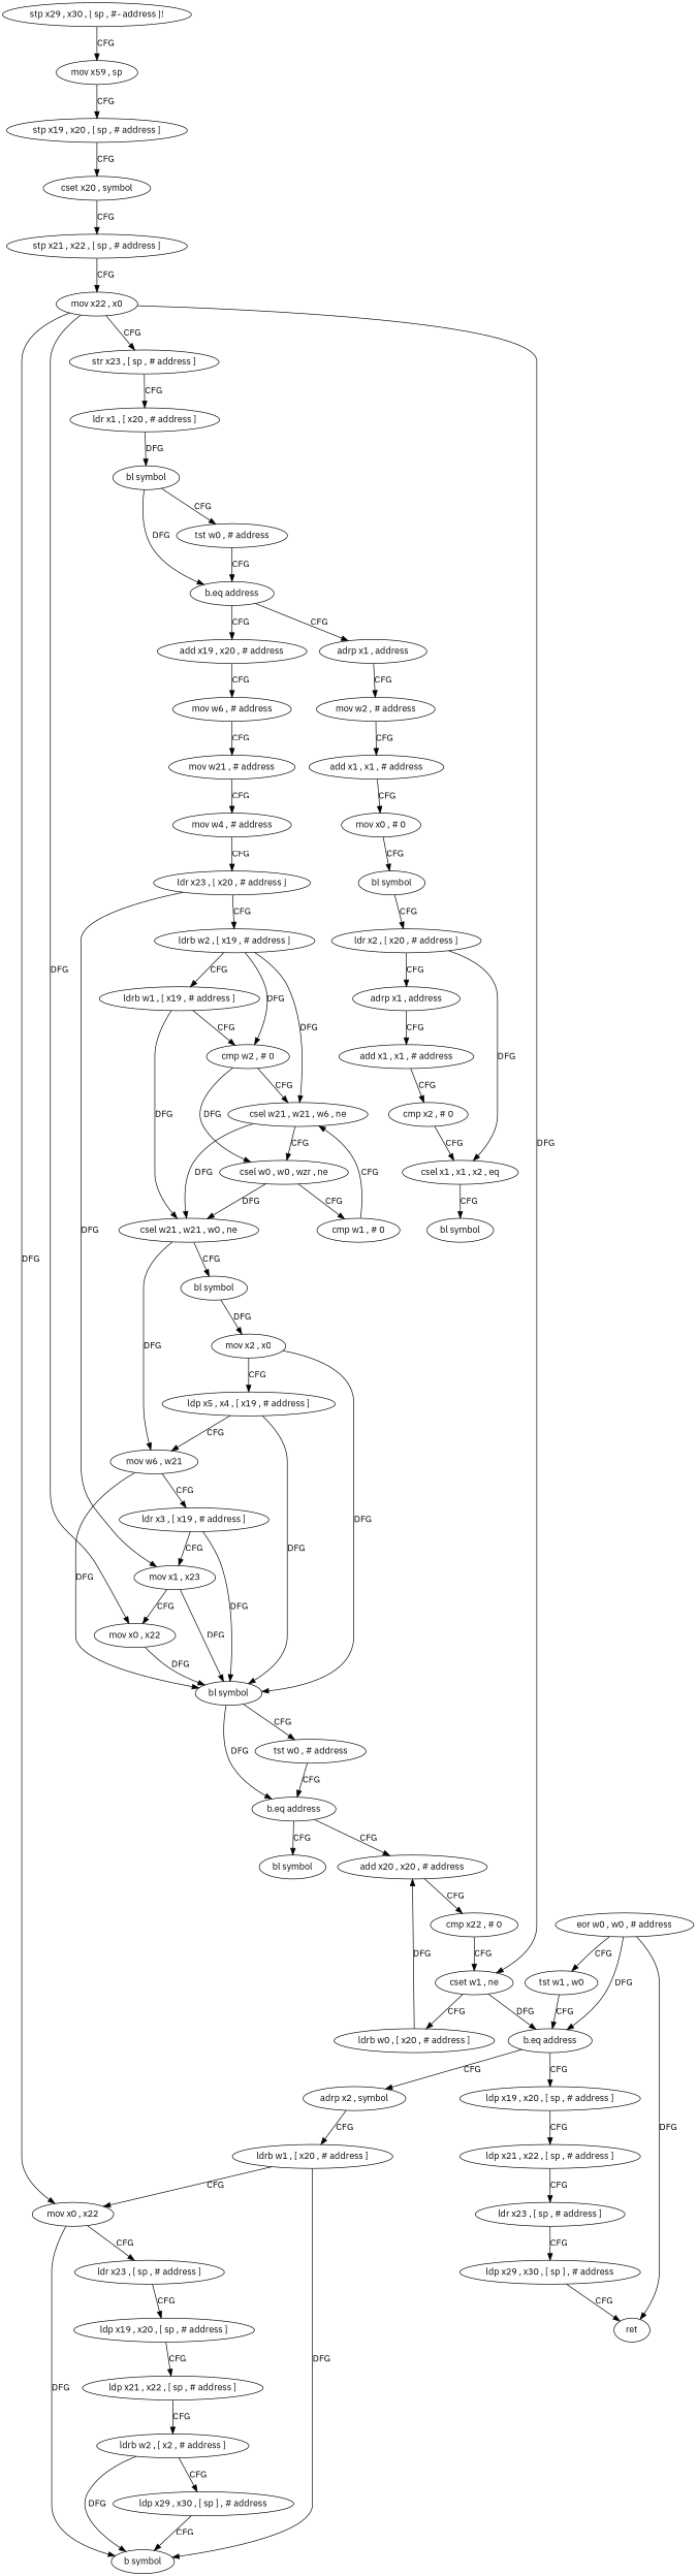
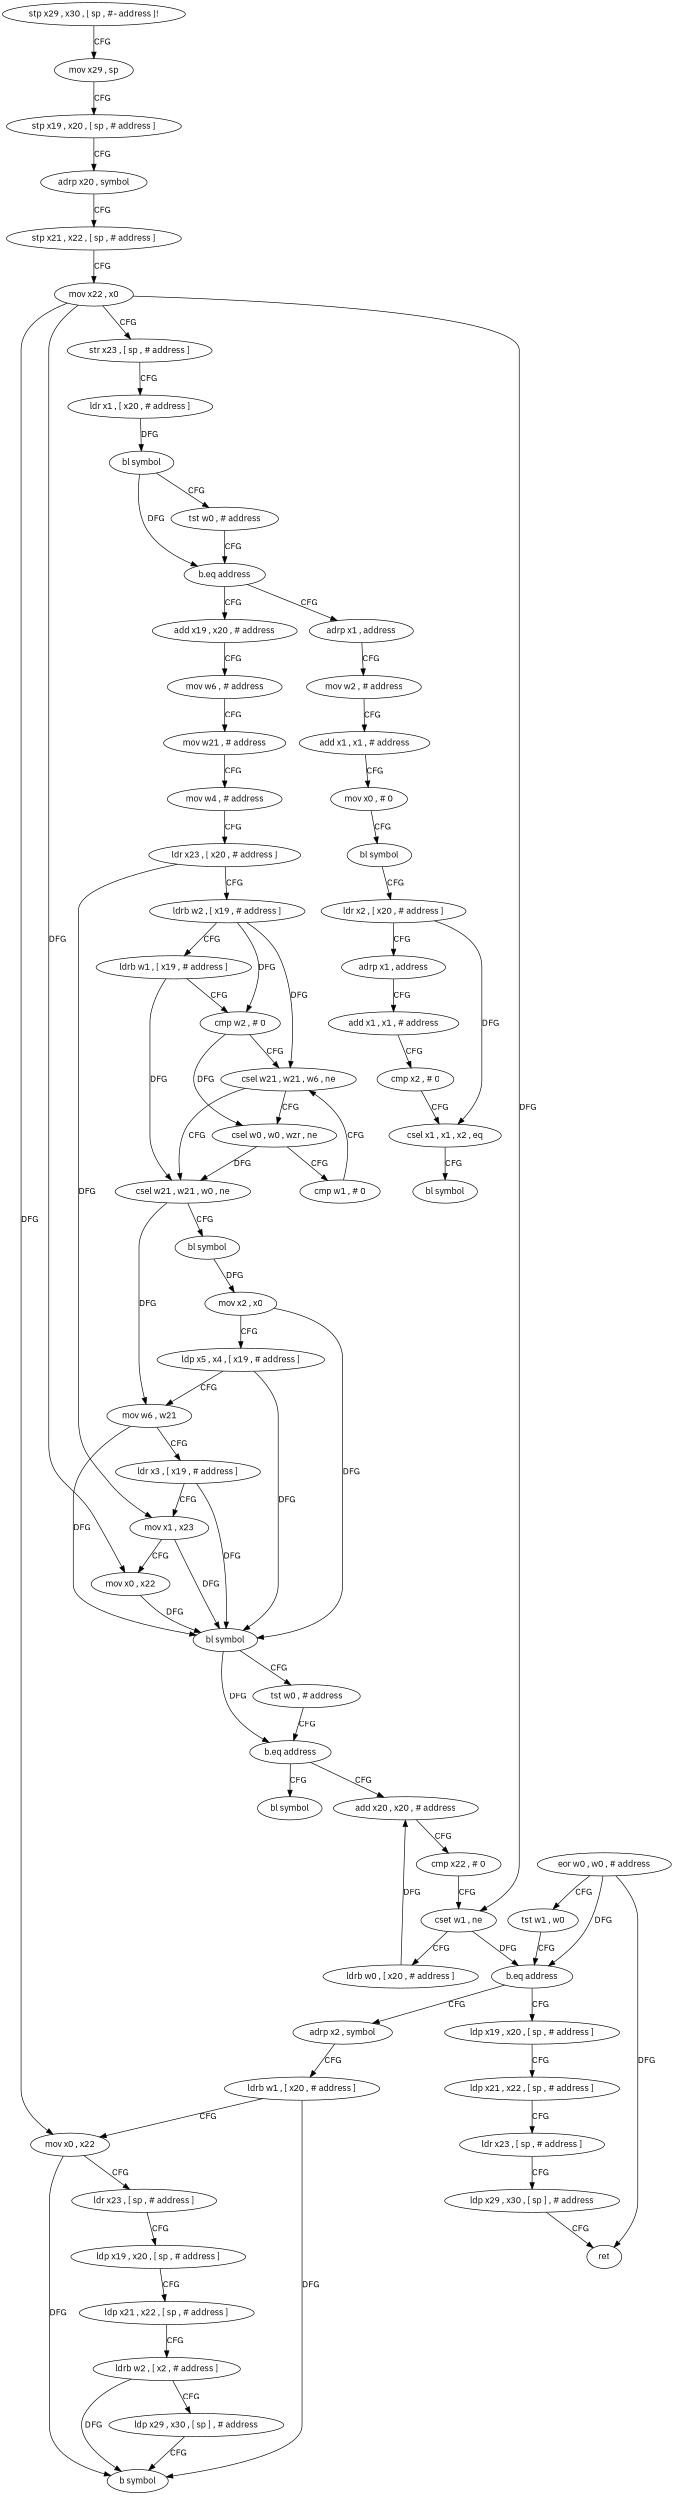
  digraph {
    fontname="IBM Plex Sans"
    node [fontname="IBM Plex Sans"]
    edge [fontname="IBM Plex Sans"]
    n1 [label="stp x29 , x30 , [ sp , #- address ]!"]
-   n2 [label="mov x59 , sp"]
+   n2 [label="mov x29 , sp"]
    n3 [label="stp x19 , x20 , [ sp , # address ]"]
-   n4 [label="cset x20 , symbol"]
+   n4 [label="adrp x20 , symbol"]
    n5 [label="stp x21 , x22 , [ sp , # address ]"]
    n6 [label="mov x22 , x0"]
    n7 [label="str x23 , [ sp , # address ]"]
    n8 [label="mov x0 , x22"]
    n9 [label="cset w1 , ne"]
    n10 [label="mov x0 , x22"]
    n11 [label="ldr x1 , [ x20 , # address ]"]
    n12 [label="bl symbol"]
    n13 [label="ldrb w0 , [ x20 , # address ]"]
    n14 [label="b.eq address"]
    n15 [label="b symbol"]
    n16 [label="ldr x23 , [ sp , # address ]"]
    n17 [label="bl symbol"]
    n18 [label="tst w0 , # address"]
    n19 [label="b.eq address"]
    n20 [label="adrp x1 , address"]
    n21 [label="add x19 , x20 , # address"]
    n22 [label="mov w2 , # address"]
    n23 [label="mov w6 , # address"]
    n24 [label="add x1 , x1 , # address"]
    n25 [label="mov w21 , # address"]
    n26 [label="mov x0 , # 0"]
    n27 [label="bl symbol"]
    n28 [label="ldr x2 , [ x20 , # address ]"]
    n29 [label="adrp x1 , address"]
    n30 [label="csel x1 , x1 , x2 , eq"]
    n31 [label="add x1 , x1 , # address"]
    n32 [label="bl symbol"]
    n33 [label="cmp x2 , # 0"]
    n34 [label="mov w4 , # address"]
    n35 [label="ldr x23 , [ x20 , # address ]"]
    n36 [label="ldrb w2 , [ x19 , # address ]"]
    n37 [label="mov x1 , x23"]
    n38 [label="ldrb w1 , [ x19 , # address ]"]
    n39 [label="cmp w2 , # 0"]
    n40 [label="csel w21 , w21 , w6 , ne"]
    n41 [label="csel w21 , w21 , w0 , ne"]
    n42 [label="csel w0 , w0 , wzr , ne"]
    n43 [label="bl symbol"]
    n44 [label="mov w6 , w21"]
    n45 [label="cmp w1 , # 0"]
    n46 [label="mov x2 , x0"]
    n47 [label="ldr x3 , [ x19 , # address ]"]
    n48 [label="ldp x5 , x4 , [ x19 , # address ]"]
    n49 [label="tst w0 , # address"]
    n50 [label="b.eq address"]
    n51 [label="bl symbol"]
    n52 [label="add x20 , x20 , # address"]
    n53 [label="cmp x22 , # 0"]
    n54 [label="ldp x19 , x20 , [ sp , # address ]"]
    n55 [label="adrp x2 , symbol"]
    n56 [label="eor w0 , w0 , # address"]
    n57 [label="tst w1 , w0"]
    n58 [label=ret]
    n59 [label="ldp x21 , x22 , [ sp , # address ]"]
    n60 [label="ldrb w1 , [ x20 , # address ]"]
    n61 [label="ldr x23 , [ sp , # address ]"]
    n62 [label="ldp x29 , x30 , [ sp ] , # address"]
    n63 [label="ldp x19 , x20 , [ sp , # address ]"]
    n64 [label="ldp x21 , x22 , [ sp , # address ]"]
    n65 [label="ldrb w2 , [ x2 , # address ]"]
    n66 [label="ldp x29 , x30 , [ sp ] , # address"]
    n1 -> n2 [label=CFG]
    n2 -> n3 [label=CFG]
    n3 -> n4 [label=CFG]
    n4 -> n5 [label=CFG]
    n5 -> n6 [label=CFG]
    n6 -> n7 [label=CFG]
    n6 -> n8 [label=DFG]
    n6 -> n9 [label=DFG]
    n6 -> n10 [label=DFG]
    n7 -> n11 [label=CFG]
    n8 -> n12 [label=DFG]
    n9 -> n13 [label=CFG]
    n9 -> n14 [label=DFG]
    n10 -> n15 [label=DFG]
    n10 -> n16 [label=CFG]
    n11 -> n17 [label=DFG]
    n12 -> n49 [label=CFG]
    n12 -> n50 [label=DFG]
    n13 -> n52 [label=DFG]
    n14 -> n54 [label=CFG]
    n14 -> n55 [label=CFG]
    n16 -> n63 [label=CFG]
    n17 -> n18 [label=CFG]
    n17 -> n19 [label=DFG]
    n18 -> n19 [label=CFG]
    n19 -> n20 [label=CFG]
    n19 -> n21 [label=CFG]
    n20 -> n22 [label=CFG]
    n21 -> n23 [label=CFG]
    n22 -> n24 [label=CFG]
    n23 -> n25 [label=CFG]
    n24 -> n26 [label=CFG]
    n25 -> n34 [label=CFG]
    n26 -> n27 [label=CFG]
    n27 -> n28 [label=CFG]
    n28 -> n29 [label=CFG]
    n28 -> n30 [label=DFG]
    n29 -> n31 [label=CFG]
    n30 -> n32 [label=CFG]
    n31 -> n33 [label=CFG]
    n33 -> n30 [label=CFG]
    n34 -> n35 [label=CFG]
    n35 -> n36 [label=CFG]
    n35 -> n37 [label=DFG]
    n36 -> n38 [label=CFG]
    n36 -> n39 [label=DFG]
    n36 -> n40 [label=DFG]
    n37 -> n8 [label=CFG]
    n37 -> n12 [label=DFG]
    n38 -> n39 [label=CFG]
    n38 -> n41 [label=DFG]
    n39 -> n40 [label=CFG]
    n39 -> n42 [label=DFG]
-   n40 -> n41 [label=DFG]
+   n40 -> n41 [label=CFG]
    n40 -> n42 [label=CFG]
    n41 -> n43 [label=CFG]
    n41 -> n44 [label=DFG]
    n42 -> n41 [label=DFG]
    n42 -> n45 [label=CFG]
    n43 -> n46 [label=DFG]
    n44 -> n12 [label=DFG]
    n44 -> n47 [label=CFG]
    n45 -> n40 [label=CFG]
    n46 -> n12 [label=DFG]
    n46 -> n48 [label=CFG]
    n47 -> n12 [label=DFG]
    n47 -> n37 [label=CFG]
    n48 -> n12 [label=DFG]
    n48 -> n44 [label=CFG]
    n49 -> n50 [label=CFG]
    n50 -> n51 [label=CFG]
    n50 -> n52 [label=CFG]
    n52 -> n53 [label=CFG]
    n53 -> n9 [label=CFG]
    n54 -> n59 [label=CFG]
    n55 -> n60 [label=CFG]
    n56 -> n14 [label=DFG]
    n56 -> n57 [label=CFG]
    n56 -> n58 [label=DFG]
    n57 -> n14 [label=CFG]
    n59 -> n61 [label=CFG]
    n60 -> n10 [label=CFG]
    n60 -> n15 [label=DFG]
    n61 -> n62 [label=CFG]
    n62 -> n58 [label=CFG]
    n63 -> n64 [label=CFG]
    n64 -> n65 [label=CFG]
    n65 -> n15 [label=DFG]
    n65 -> n66 [label=CFG]
    n66 -> n15 [label=CFG]
  }
